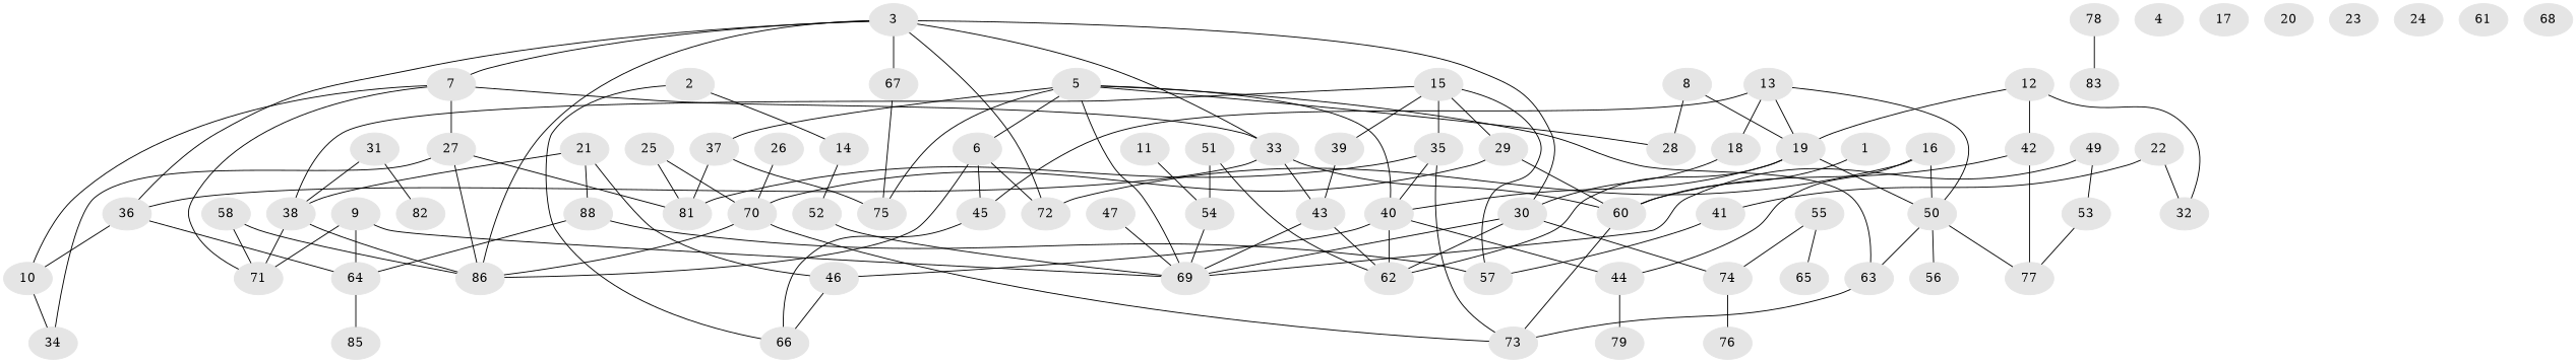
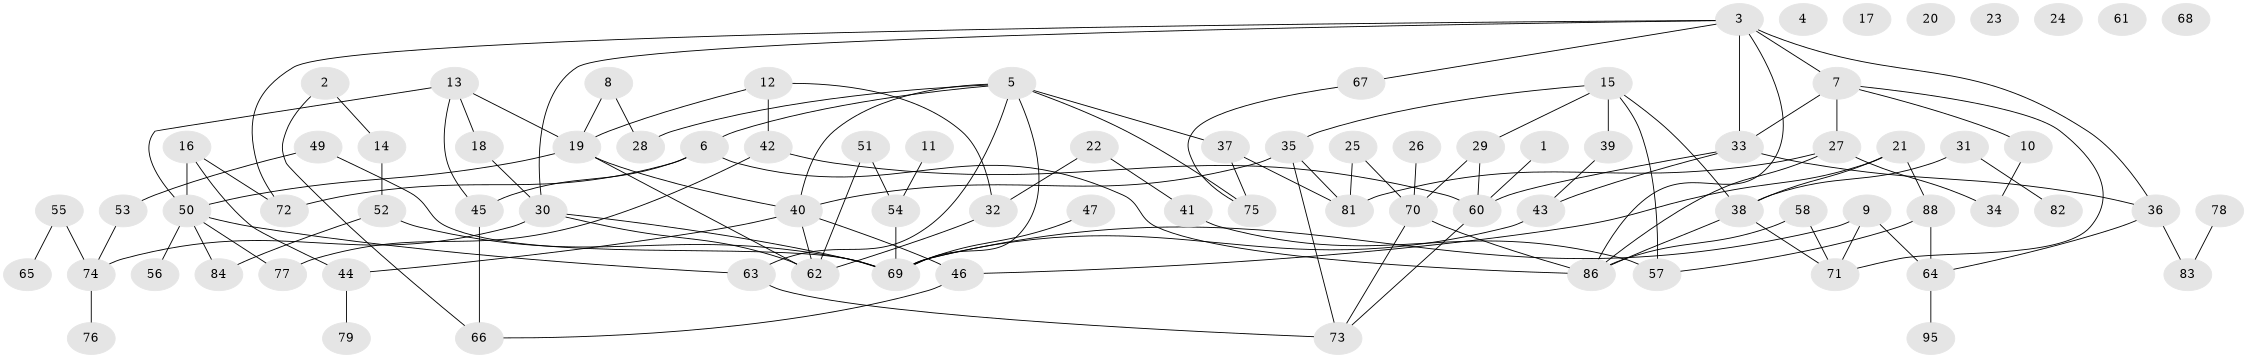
  graph {
    node [color=gray90 style=filled]
    1
    60
    73
    2
    14
    66
    52
    3
    7
    30
    33
    36
    67
    72
    n15 [label=86]
    10
    27
    71
    69
    62
    74
    43
    64
    83
    75
    4
    5
    6
    28
    37
    40
    63
    45
    81
    44
    46
    34
    8
    19
    50
    9
-   85
+   85 [label=95]
    11
    54
    12
    32
    42
    77
    13
    18
    56
+   84
    15
    29
    35
    38
    39
    57
    70
    16
    79
    17
    20
    21
    n65 [label=88]
    22
    41
    23
    24
    25
    26
    76
    31
    82
    47
    49
    53
    51
    55
    65
    58
    61
    68
    78
    1 -- 60
    60 -- 73
    2 -- 14
    2 -- 66
    14 -- 52
    52 -- 69
+   52 -- 84
    3 -- 7
    3 -- 30
    3 -- 33
    3 -- 36
    3 -- 67
    3 -- 72
    3 -- n15
    7 -- 33
    7 -- 10
    7 -- 27
    7 -- 71
    30 -- 69
    30 -- 62
    30 -- 74
    33 -- 60
    33 -- 36
    33 -- 43
    36 -- 64
-   36 -- 10
+   36 -- 83
    67 -- 75
    10 -- 34
    27 -- n15
    27 -- 81
    27 -- 34
    74 -- 76
    43 -- 69
-   43 -- 62
+   32 -- 62
    64 -- 85
    5 -- 69
    5 -- 75
    5 -- 6
    5 -- 28
    5 -- 37
    5 -- 40
    5 -- 63
    6 -- 72
    6 -- n15
    6 -- 45
    37 -- 75
    37 -- 81
    40 -- 62
    40 -- 44
    40 -- 46
    63 -- 73
    45 -- 66
    44 -- 79
    46 -- 66
    8 -- 28
    8 -- 19
    19 -- 62
    19 -- 40
    19 -- 50
    50 -- 63
    50 -- 77
    50 -- 56
+   50 -- 84
    9 -- 71
    9 -- 69
    9 -- 64
    11 -- 54
    54 -- 69
    12 -- 19
    12 -- 32
    12 -- 42
    42 -- 60
    42 -- 77
    13 -- 45
    13 -- 19
    13 -- 50
    13 -- 18
    18 -- 30
    15 -- 29
    15 -- 35
    15 -- 38
    15 -- 39
    15 -- 57
    29 -- 60
    29 -- 70
    35 -- 73
    35 -- 40
    35 -- 81
    38 -- n15
    38 -- 71
    39 -- 43
    70 -- 73
    70 -- n15
    16 -- 72
    16 -- 44
    16 -- 50
    21 -- 46
    21 -- 38
    21 -- n65
    n65 -- 64
    n65 -- 57
    22 -- 32
    22 -- 41
    41 -- 57
    25 -- 81
    25 -- 70
    26 -- 70
    31 -- 38
    31 -- 82
    47 -- 69
    49 -- 69
    49 -- 53
-   53 -- 77
+   53 -- 74
    51 -- 62
    51 -- 54
    55 -- 74
    55 -- 65
    58 -- n15
    58 -- 71
    78 -- 83
  }
